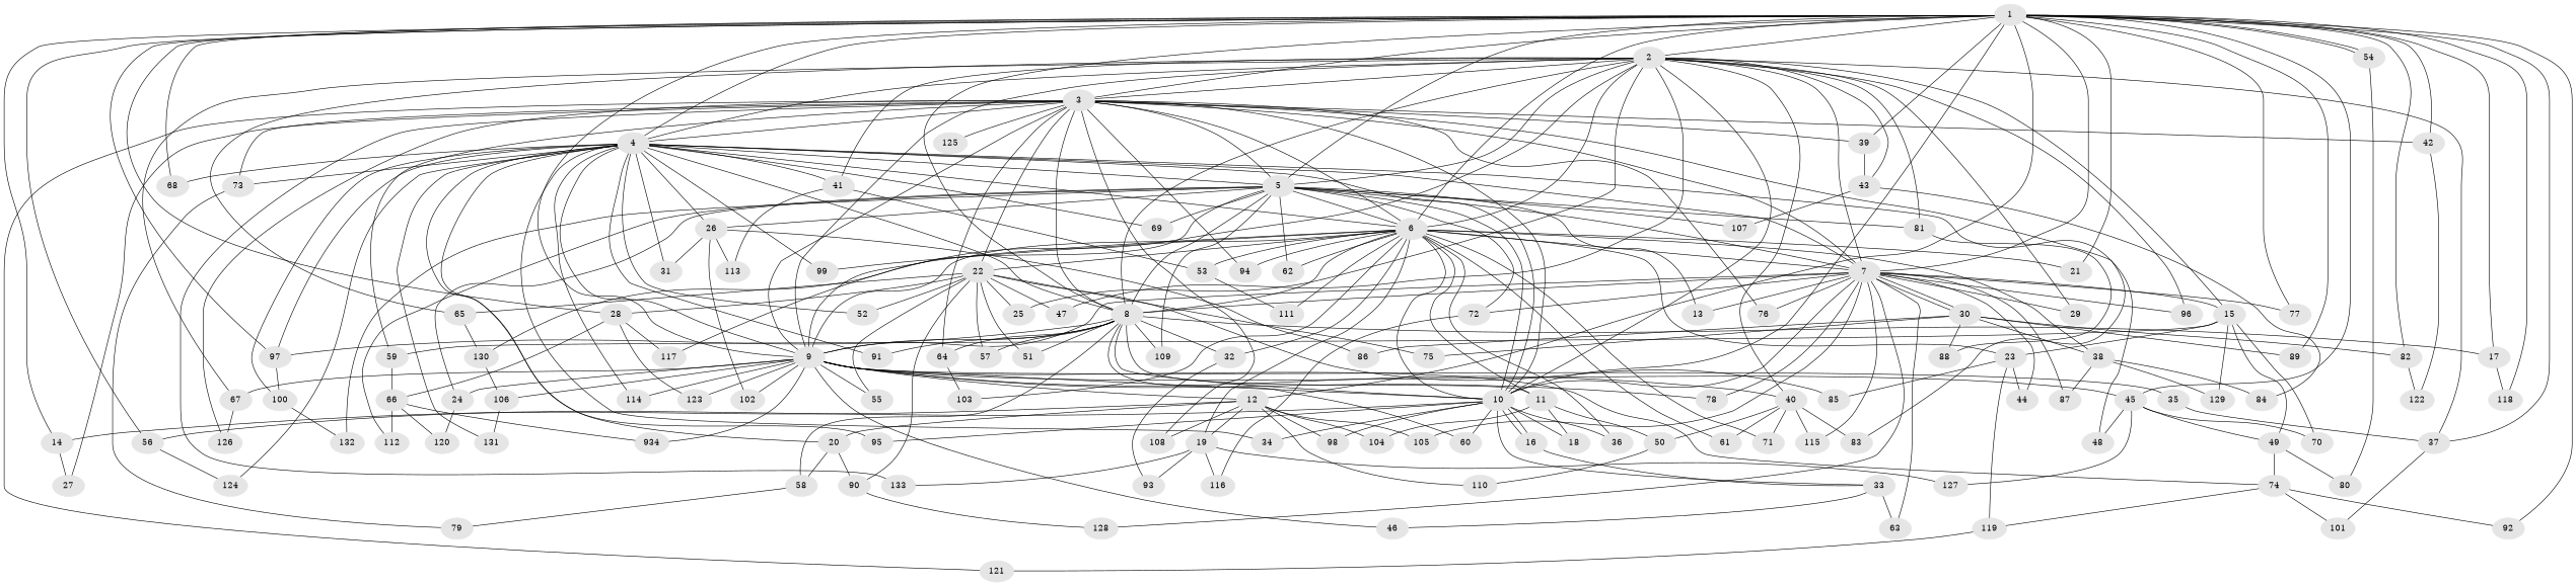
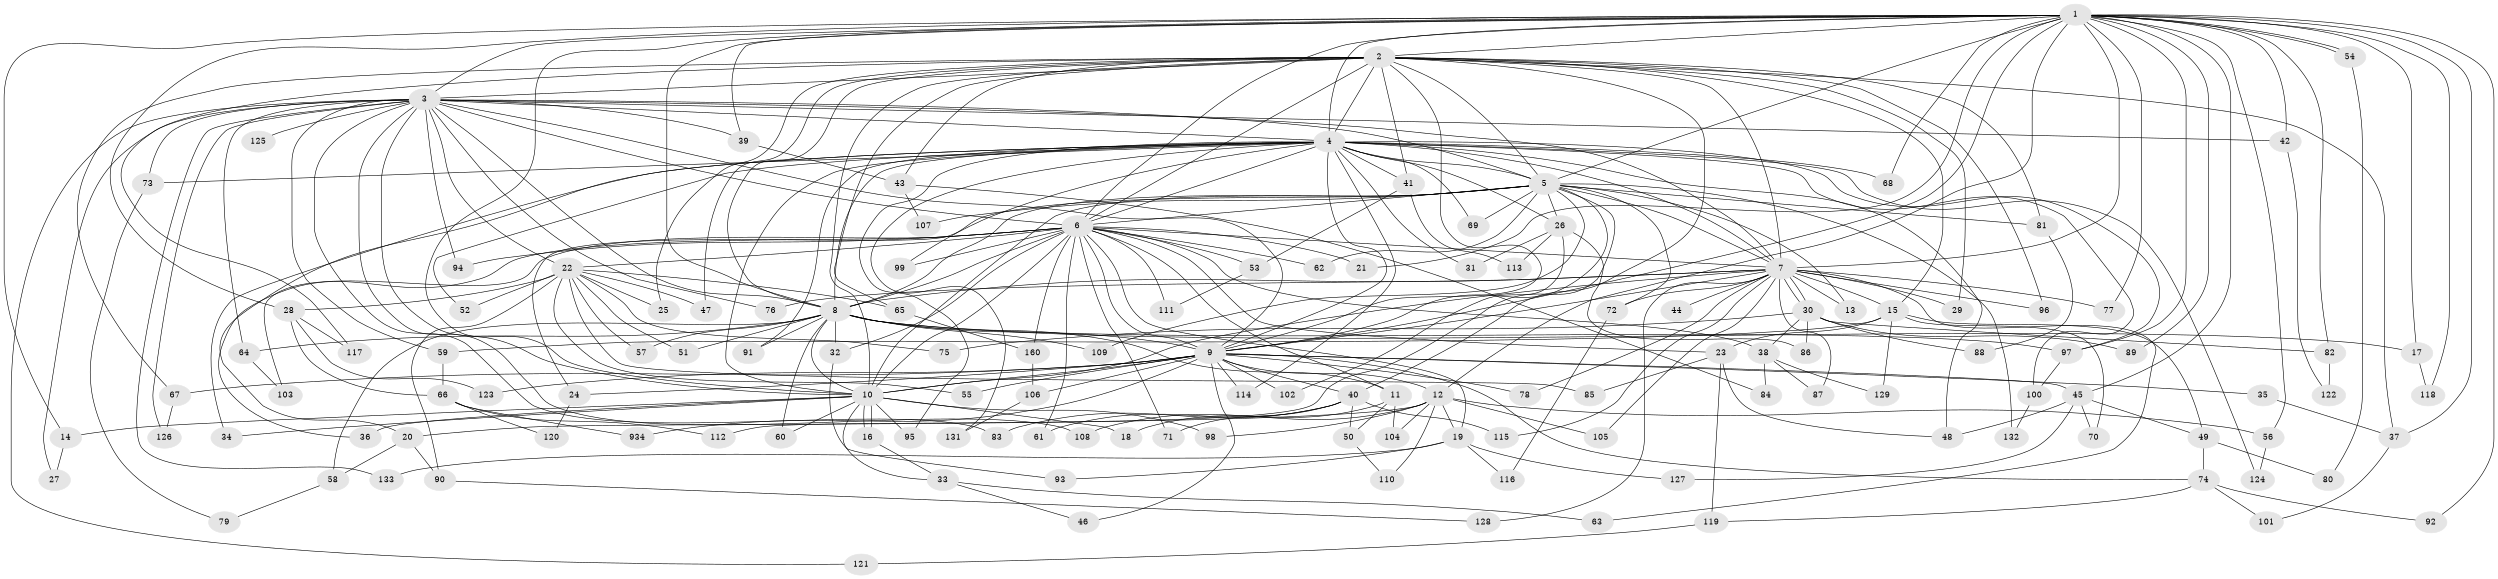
  graph {
    node [color=gray90 style=filled]
    1
    2
    3
    4
    5
    6
    7
    8
    9
    10
    12
    14
    17
    21
    28
    37
    39
    42
    45
    54
    56
    68
    77
    82
    89
    92
    97
    118
    15
    25
    29
    40
    41
    43
    47
    65
    67
    81
    96
    117
    22
    27
    59
    64
    73
    76
    83
    94
    108
    121
    125
    126
    133
    20
    26
    31
    34
    48
    52
    69
    91
    95
    99
    100
    114
    124
    131
    13
    24
    62
    72
    107
    109
    112
    132
    11
    19
    23
    32
    36
    38
    53
    61
    71
    103
    111
-   130
+   130 [label=160]
    30
    44
    63
    78
    87
    105
    115
    128
    51
    57
    58
    60
    35
    106
    46
    55
    74
    102
    123
    n107 [label=934]
    16
    18
    33
    98
    104
    110
    66
    101
    122
    49
    70
    127
    80
    129
    50
    113
    84
    88
    90
    75
    85
    79
    86
    120
    116
    93
    119
    1 -- 2
    1 -- 3
    1 -- 4
    1 -- 5
    1 -- 6
    1 -- 7
    1 -- 8
    1 -- 9
    1 -- 10
    1 -- 12
    1 -- 14
    1 -- 17
    1 -- 21
    1 -- 28
    1 -- 37
    1 -- 39
    1 -- 42
    1 -- 45
    1 -- 54
    1 -- 54
    1 -- 56
    1 -- 68
    1 -- 77
    1 -- 82
    1 -- 89
    1 -- 92
    1 -- 97
    1 -- 118
    2 -- 3
    2 -- 4
    2 -- 5
    2 -- 6
    2 -- 7
    2 -- 8
    2 -- 9
    2 -- 10
    2 -- 37
    2 -- 15
    2 -- 25
    2 -- 29
    2 -- 40
    2 -- 41
    2 -- 43
    2 -- 47
    2 -- 65
    2 -- 67
    2 -- 81
    2 -- 96
    2 -- 117
    3 -- 4
    3 -- 5
    3 -- 6
    3 -- 7
    3 -- 8
    3 -- 9
    3 -- 10
    3 -- 39
    3 -- 42
    3 -- 22
    3 -- 27
    3 -- 59
    3 -- 64
    3 -- 73
    3 -- 76
    3 -- 83
    3 -- 94
    3 -- 108
    3 -- 121
    3 -- 125
    3 -- 126
    3 -- 133
    4 -- 5
    4 -- 6
    4 -- 7
    4 -- 8
    4 -- 9
    4 -- 10
    4 -- 68
    4 -- 97
    4 -- 41
    4 -- 73
    4 -- 20
    4 -- 26
    4 -- 31
    4 -- 34
    4 -- 48
    4 -- 52
    4 -- 69
    4 -- 91
    4 -- 95
    4 -- 99
    4 -- 100
    4 -- 114
    4 -- 124
    4 -- 131
    5 -- 6
    5 -- 7
    5 -- 8
    5 -- 9
    5 -- 10
    5 -- 81
    5 -- 26
    5 -- 69
    5 -- 13
    5 -- 24
    5 -- 62
    5 -- 72
    5 -- 107
    5 -- 109
    5 -- 112
    5 -- 132
    6 -- 7
    6 -- 8
    6 -- 9
    6 -- 10
    6 -- 21
    6 -- 22
    6 -- 94
    6 -- 99
    6 -- 62
    6 -- 11
    6 -- 19
    6 -- 23
    6 -- 32
    6 -- 36
    6 -- 38
    6 -- 53
    6 -- 61
    6 -- 71
    6 -- 103
    6 -- 111
    6 -- 130
    7 -- 8
    7 -- 9
    7 -- 10
    7 -- 77
    7 -- 15
    7 -- 29
    7 -- 96
    7 -- 76
    7 -- 13
    7 -- 72
    7 -- 30
    7 -- 30
    7 -- 44
    7 -- 63
    7 -- 78
    7 -- 87
    7 -- 105
    7 -- 115
    7 -- 128
    8 -- 9
    8 -- 10
    8 -- 17
    8 -- 97
    8 -- 64
    8 -- 91
    8 -- 109
    8 -- 11
    8 -- 32
    8 -- 51
    8 -- 57
    8 -- 58
    8 -- 60
    9 -- 10
    9 -- 12
    9 -- 45
    9 -- 40
    9 -- 67
    9 -- 114
    9 -- 24
    9 -- 78
    9 -- 35
    9 -- 106
    9 -- 46
    9 -- 55
    9 -- 74
    9 -- 102
    9 -- 123
    9 -- n107
    10 -- 14
    10 -- 34
    10 -- 95
    10 -- 36
    10 -- 60
    10 -- 16
    10 -- 16
    10 -- 18
    10 -- 33
    10 -- 98
    12 -- 56
    12 -- 108
    12 -- 20
    12 -- 19
    12 -- 105
    12 -- 98
    12 -- 104
    12 -- 110
    14 -- 27
    17 -- 118
    28 -- 117
    28 -- 123
    28 -- 66
    37 -- 101
    39 -- 43
    42 -- 122
    45 -- 48
    45 -- 49
    45 -- 70
    45 -- 127
    54 -- 80
    56 -- 124
    82 -- 122
    97 -- 100
    15 -- 59
    15 -- 23
    15 -- 49
    15 -- 70
    15 -- 129
    40 -- 83
    40 -- 61
    40 -- 71
    40 -- 115
    40 -- 50
    41 -- 53
    41 -- 113
    43 -- 107
    43 -- 84
    65 -- 130
    67 -- 126
    81 -- 88
    22 -- 28
    22 -- 25
    22 -- 47
    22 -- 65
    22 -- 52
    22 -- 51
    22 -- 57
    22 -- 55
    22 -- 90
    22 -- 75
    22 -- 85
    59 -- 66
    64 -- 103
    73 -- 79
    20 -- 58
    20 -- 90
    26 -- 31
    26 -- 102
    26 -- 113
    26 -- 86
    100 -- 132
    24 -- 120
    72 -- 116
    11 -- 18
    11 -- 104
    11 -- 50
    19 -- 133
    19 -- 127
    19 -- 116
    19 -- 93
-   23 -- 44
+   23 -- 48
    23 -- 85
    23 -- 119
    32 -- 93
    38 -- 87
    38 -- 129
    38 -- 84
    53 -- 111
    130 -- 106
    30 -- 82
    30 -- 89
    30 -- 38
    30 -- 88
    30 -- 75
    30 -- 86
    58 -- 79
    35 -- 37
    106 -- 131
    74 -- 92
    74 -- 101
    74 -- 119
    16 -- 33
    33 -- 63
    33 -- 46
    66 -- 112
    66 -- n107
    66 -- 120
    49 -- 74
    49 -- 80
    50 -- 110
    90 -- 128
    119 -- 121
  }
